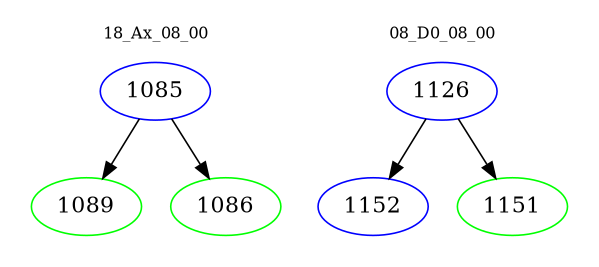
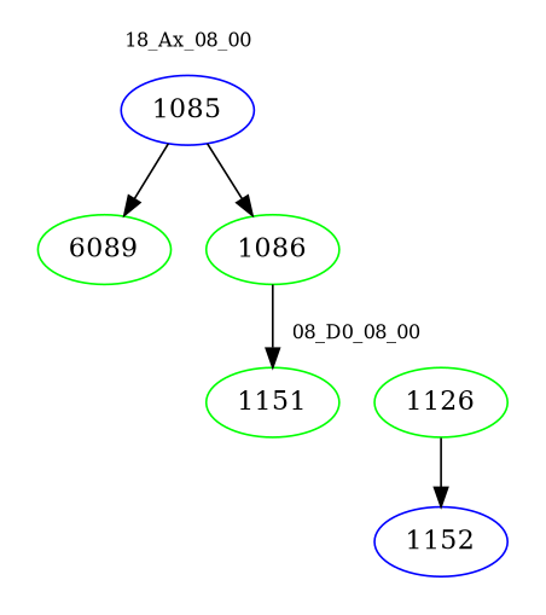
  digraph {
    node [color=blue]
    edge [color=black]
    n1 [label=1085]
-   n2 [color=green label=1089]
+   n2 [color=green label=6089]
    n3 [color=green label=1086]
-   n4 [label=1126]
+   n4 [color=green label=1126]
    n5 [label=1152]
    n6 [color=green label=1151]
    subgraph cluster_1 {
      color=white
      fontsize=10
      label="18_Ax_08_00"
      n1
      n2
      n3
    }
    subgraph cluster_2 {
      color=white
      fontsize=10
      label="08_D0_08_00"
      n4
      n5
      n6
    }
    n1 -> n2
    n1 -> n3
    n4 -> n5
-   n4 -> n6
+   n3 -> n6
  }
